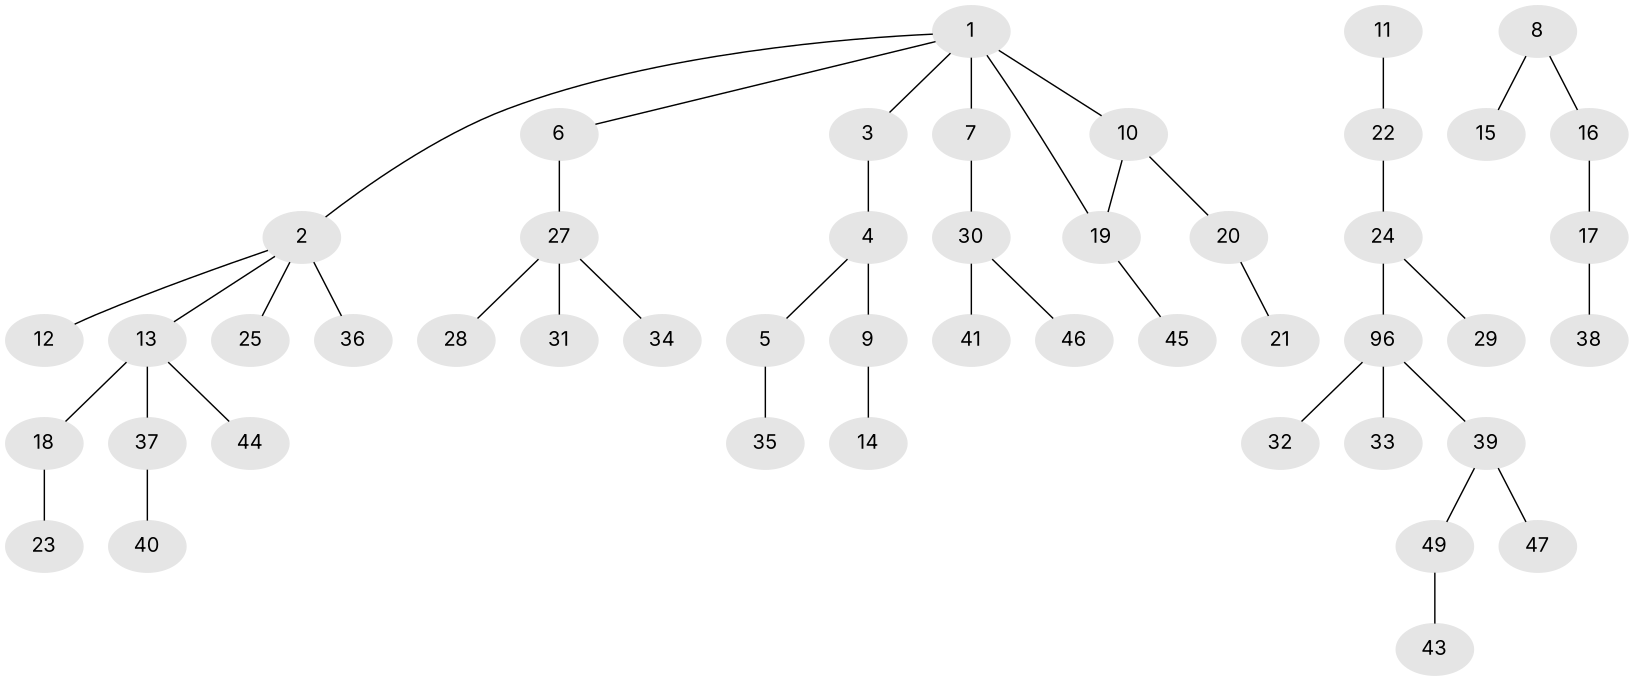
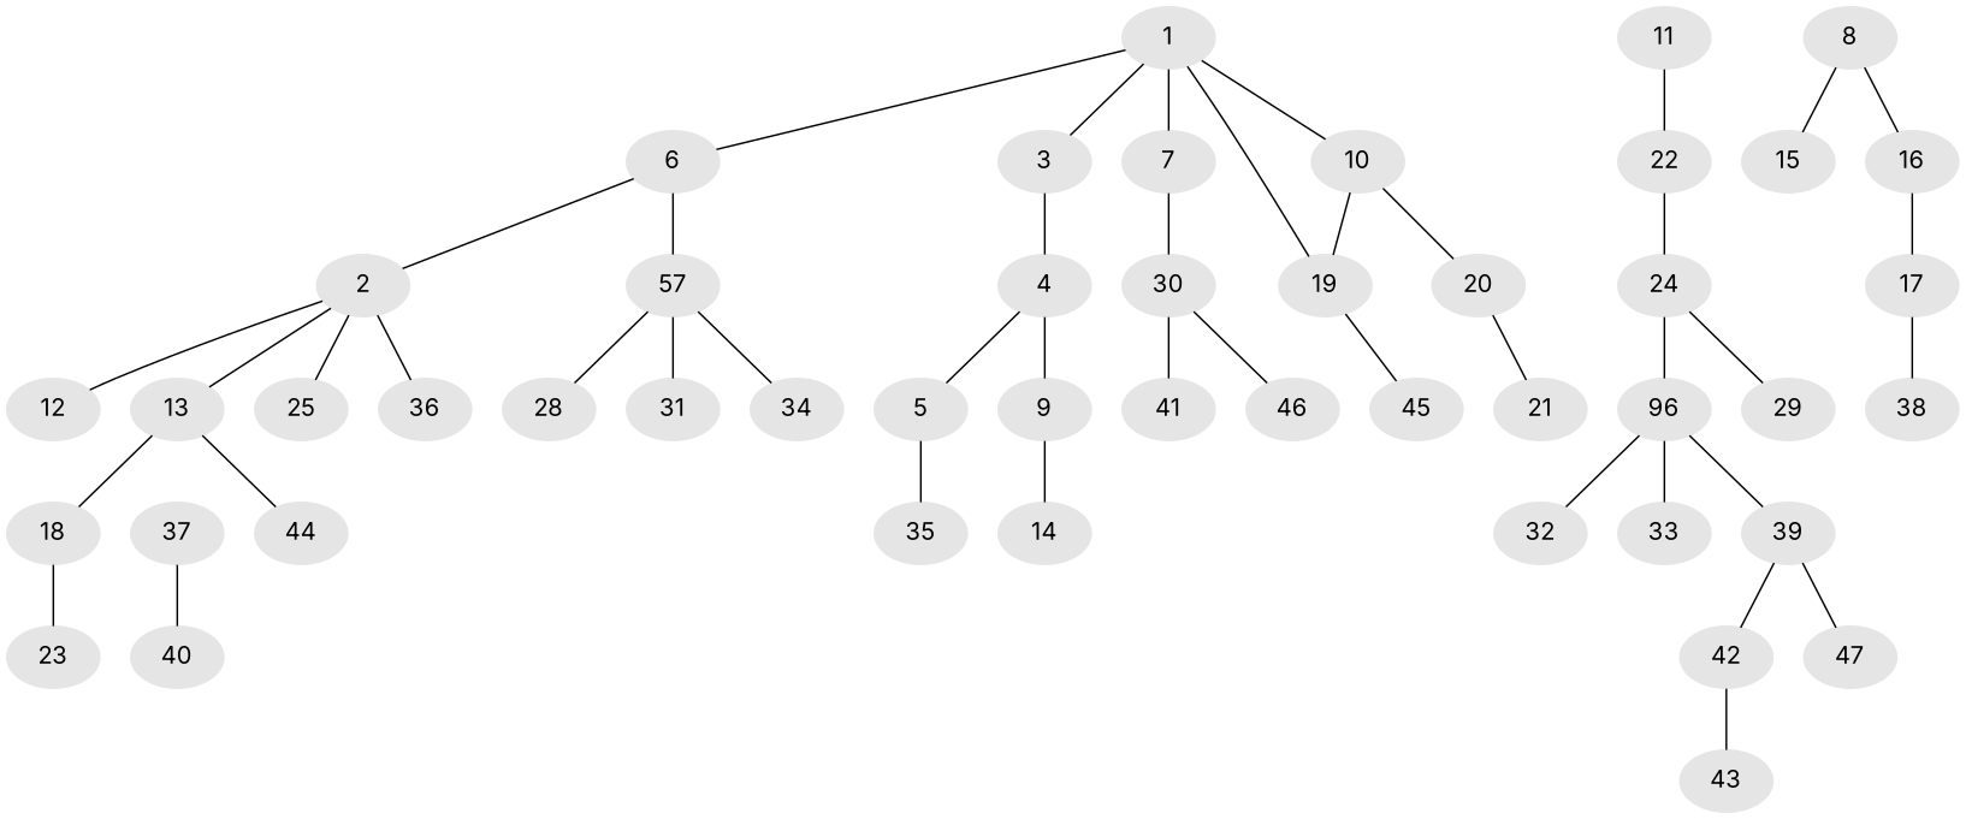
  graph {
    fontname=Inter
    node [color=gray90 fontname=Inter style=filled]
    edge [fontname=Inter weight=1.0]
    1
    2
    3
    6
    7
    10
    19
    12
    13
    25
    36
    4
-   27
+   27 [label=57]
    30
    20
    11
    22
    18
    37
    44
    5
    9
    35
    14
    8
    15
    16
    28
    31
    34
    41
    46
    17
    45
    21
    24
    23
    40
    38
    n40 [label=96]
    29
    32
    33
    39
-   42 [label=49]
+   42
    47
    43
-   1 -- 2
+   6 -- 2
    1 -- 3
    1 -- 6
    1 -- 7
    1 -- 10
    1 -- 19 [weight=2.0]
    2 -- 12
    2 -- 13
    2 -- 25
    2 -- 36
    3 -- 4
    6 -- 27
    7 -- 30
    10 -- 19
    10 -- 20
    19 -- 45
    13 -- 18
-   13 -- 37
    13 -- 44
    4 -- 5
    4 -- 9
    27 -- 28
    27 -- 31
    27 -- 34
    30 -- 41
    30 -- 46
    20 -- 21
    11 -- 22
    22 -- 24
    18 -- 23
    37 -- 40
    5 -- 35
    9 -- 14
    8 -- 15
    8 -- 16
    16 -- 17
    17 -- 38
    24 -- n40
    24 -- 29
    n40 -- 32
    n40 -- 33
    n40 -- 39
    39 -- 42
    39 -- 47
    42 -- 43
  }
